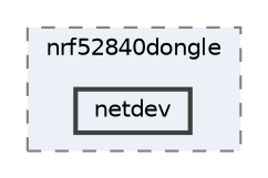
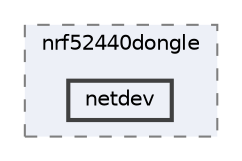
  digraph {
    compound=true
    n1 [color=grey25 fillcolor="#edf0f7" fontname=Helvetica fontsize=10 height=0.2 label=netdev shape=box style="filled,bold" width=0.4]
    subgraph cluster_1 {
      bgcolor="#edf0f7"
      fontname=Helvetica
      fontsize=10
-     label=nrf52840dongle
+     label=nrf52440dongle
      pencolor=grey50
      style="filled,dashed"
      n1
    }
  }
